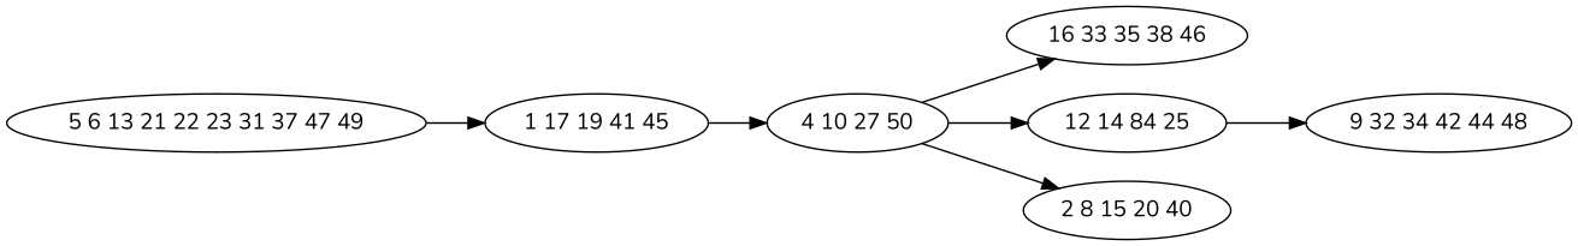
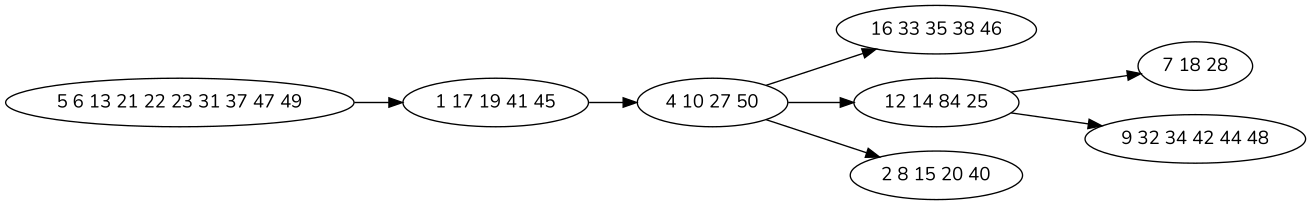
  digraph {
    fontname=Nunito
    rankdir=LR
    node [fontname=Nunito]
    edge [fontname=Nunito]
    n1 [label="5 6 13 21 22 23 31 37 47 49"]
    n2 [label="1 17 19 41 45"]
    n3 [label="4 10 27 50"]
    n4 [label="16 33 35 38 46"]
    n5 [label="12 14 84 25"]
    n6 [label="2 8 15 20 40"]
+   n7 [label="7 18 28"]
    n8 [label="9 32 34 42 44 48"]
    n1 -> n2
    n2 -> n3
    n3 -> n4
    n3 -> n5
    n3 -> n6
+   n5 -> n7
    n5 -> n8
  }
